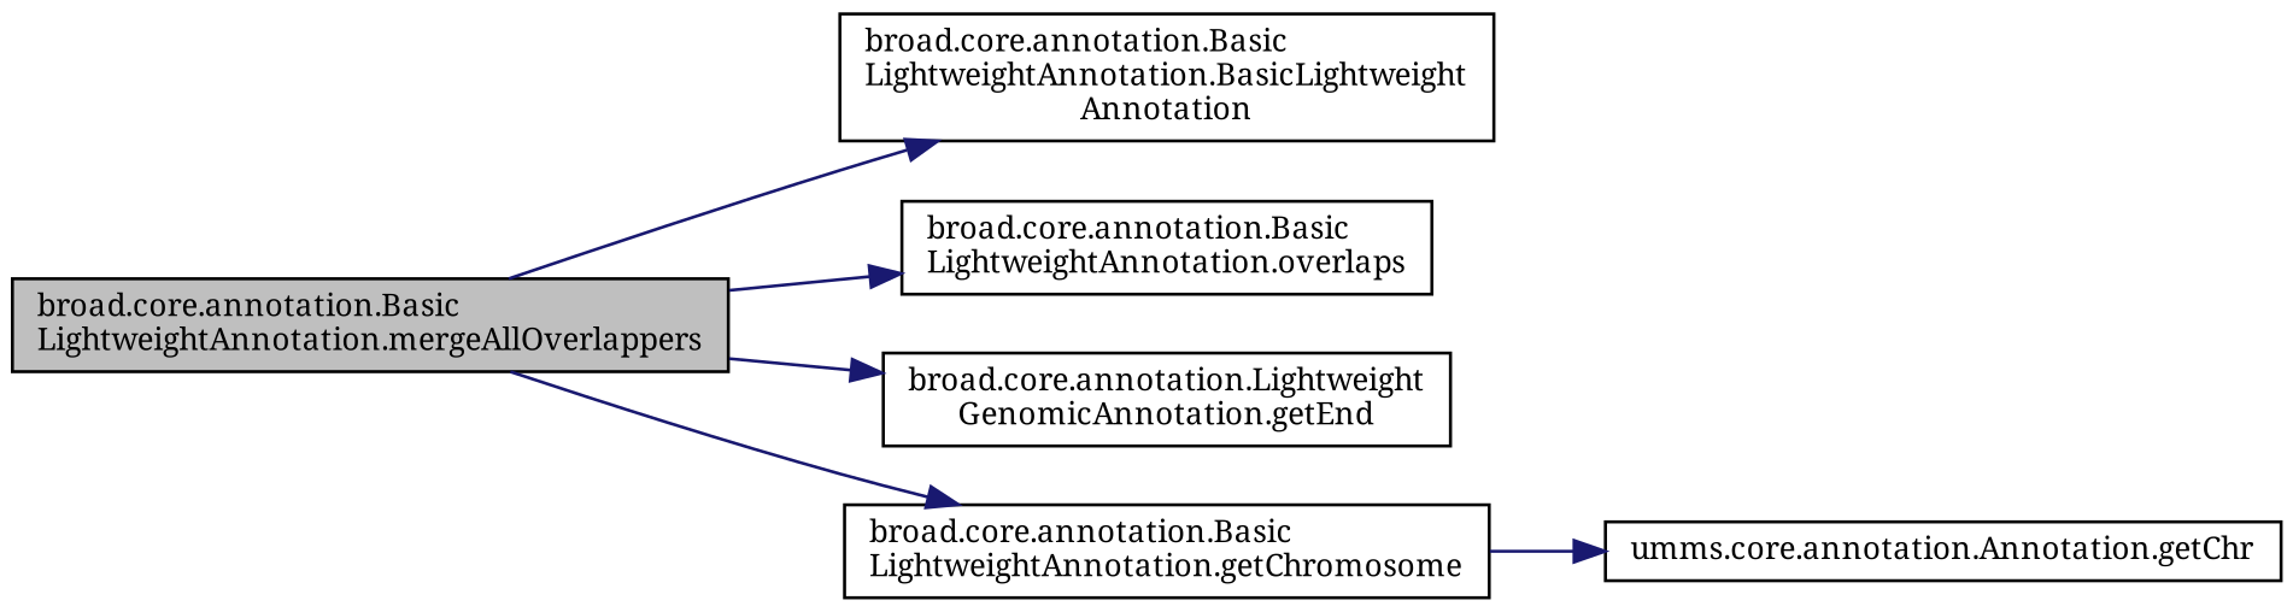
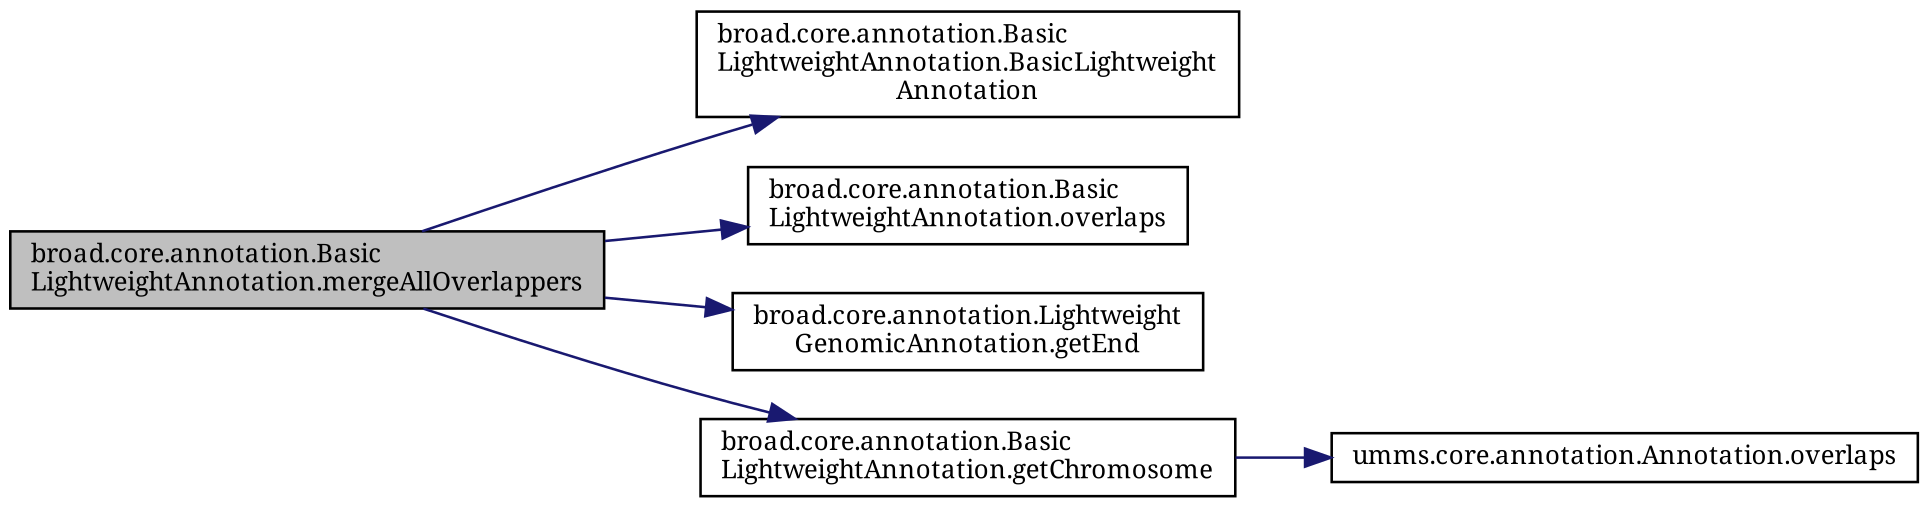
  digraph {
    rankdir=LR
    fontname="Noto Serif"
    node [color=black fillcolor=white fontname="Noto Serif" fontsize=10 shape=record style=filled]
    edge [color=midnightblue fontname="Noto Serif" fontsize=10 labelfontname=Helvetica labelfontsize=10 style=solid]
    n1 [fillcolor=grey75 fontcolor=black height=0.2 label="broad.core.annotation.Basic\lLightweightAnnotation.mergeAllOverlappers" width=0.4]
    n2 [height=0.2 label="broad.core.annotation.Basic\lLightweightAnnotation.BasicLightweight\lAnnotation" width=0.4]
    n3 [height=0.2 label="broad.core.annotation.Basic\lLightweightAnnotation.overlaps" width=0.4]
    n4 [height=0.2 label="broad.core.annotation.Lightweight\lGenomicAnnotation.getEnd" width=0.4]
    n5 [height=0.2 label="broad.core.annotation.Basic\lLightweightAnnotation.getChromosome" width=0.4]
-   n6 [height=0.2 label="umms.core.annotation.Annotation.getChr" width=0.4]
+   n6 [height=0.2 label="umms.core.annotation.Annotation.overlaps" width=0.4]
    n1 -> n2
    n1 -> n3
    n1 -> n4
    n1 -> n5
    n5 -> n6
  }
